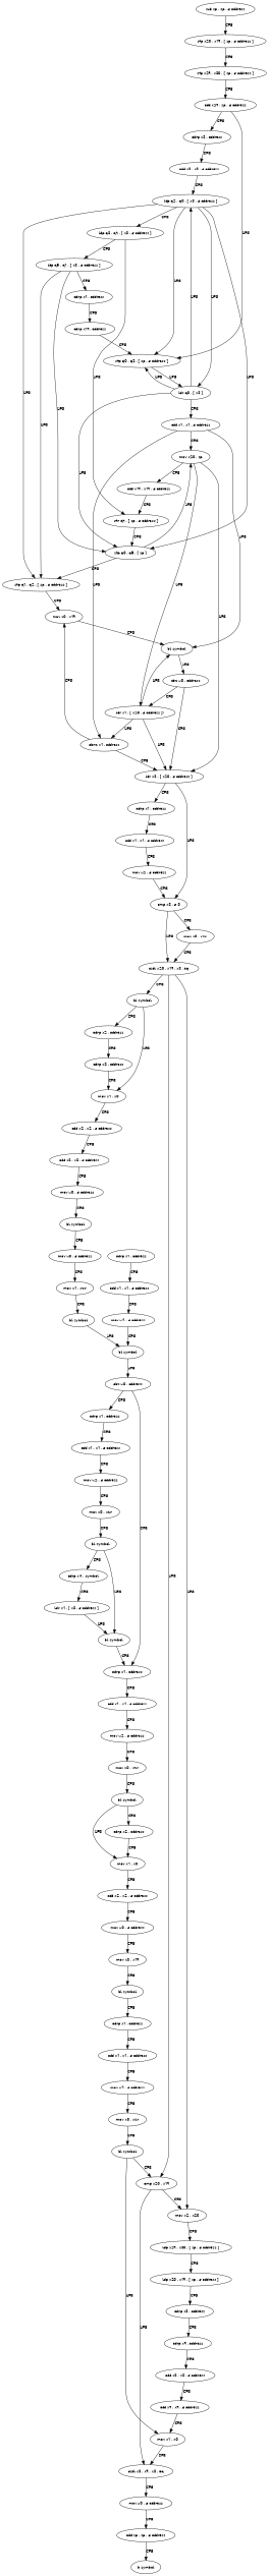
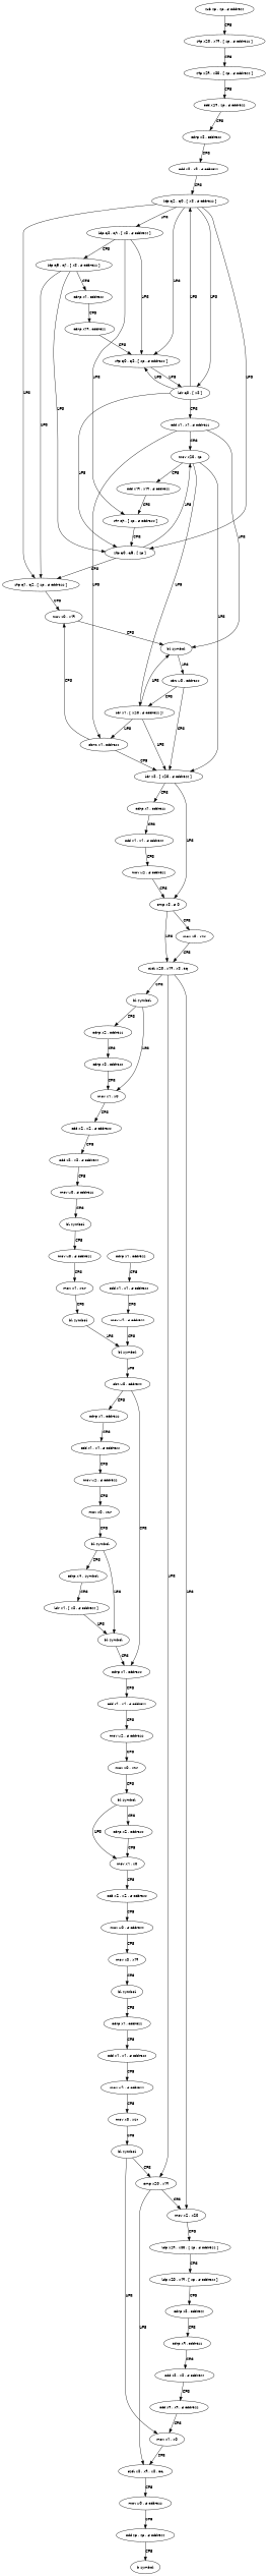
  digraph {
    fontname="Patrick Hand"
    node [fontname="Patrick Hand"]
    edge [fontname="Patrick Hand"]
    n1 [label="sub sp , sp , # address"]
    n2 [label="stp x20 , x19 , [ sp , # address ]"]
    n3 [label="stp x29 , x30 , [ sp , # address ]"]
    n4 [label="add x29 , sp , # address"]
    n5 [label="adrp x8 , address"]
    n6 [label="add x8 , x8 , # address"]
    n7 [label="ldp q2 , q0 , [ x8 , # address ]"]
    n8 [label="ldp q3 , q4 , [ x8 , # address ]"]
    n9 [label="stp q0 , q3 , [ sp , # address ]"]
    n10 [label="ldr q0 , [ x8 ]"]
    n11 [label="stp q0 , q5 , [ sp ]"]
    n12 [label="stp q1 , q2 , [ sp , # address ]"]
    n13 [label="ldp q5 , q1 , [ x8 , # address ]"]
    n14 [label="str q4 , [ sp , # address ]"]
    n15 [label="add x1 , x1 , # address"]
    n16 [label="mov x20 , sp"]
    n17 [label="mov x0 , x19"]
    n18 [label="adrp x1 , address"]
    n19 [label="adrp x19 , address"]
    n20 [label="cbnz x1 , address"]
    n21 [label="bl symbol"]
    n22 [label="add x19 , x19 , # address"]
    n23 [label="ldr x8 , [ x20 , # address ]"]
    n24 [label="ldr x1 , [ x20 , # address ]!"]
    n25 [label="cbz w0 , address"]
    n26 [label="adrp x1 , address"]
    n27 [label="cmp x8 , # 0"]
    n28 [label="add x1 , x1 , # address"]
    n29 [label="csel x20 , x19 , x8 , eq"]
    n30 [label="mov x0 , xzr"]
    n31 [label="bl symbol"]
    n32 [label="cmp x20 , x19"]
    n33 [label="mov x2 , x20"]
    n34 [label="mov w2 , # address"]
    n35 [label="adrp x2 , address"]
    n36 [label="mov x1 , x0"]
    n37 [label="csel x3 , x9 , x8 , eq"]
    n38 [label="ldp x29 , x30 , [ sp , # address ]"]
    n39 [label="adrp x3 , address"]
    n40 [label="add x2 , x2 , # address"]
    n41 [label="add x3 , x3 , # address"]
    n42 [label="mov w0 , # address"]
    n43 [label="bl symbol"]
    n44 [label="mov w0 , # address"]
    n45 [label="mov x1 , xzr"]
    n46 [label="bl symbol"]
    n47 [label="bl symbol"]
    n48 [label="cbz w0 , address"]
    n49 [label="adrp x1 , address"]
    n50 [label="add x1 , x1 , # address"]
    n51 [label="adrp x1 , address"]
    n52 [label="add x1 , x1 , # address"]
    n53 [label="mov w2 , # address"]
    n54 [label="mov w2 , # address"]
    n55 [label="mov x0 , xzr"]
    n56 [label="bl symbol"]
    n57 [label="adrp x2 , address"]
    n58 [label="mov x1 , x0"]
    n59 [label="add x2 , x2 , # address"]
    n60 [label="mov w0 , # address"]
    n61 [label="mov x3 , x19"]
    n62 [label="bl symbol"]
    n63 [label="adrp x1 , address"]
    n64 [label="add x1 , x1 , # address"]
    n65 [label="mov w2 , # address"]
    n66 [label="mov x0 , xzr"]
    n67 [label="bl symbol"]
    n68 [label="mov x1 , x0"]
    n69 [label="mov w0 , # address"]
    n70 [label="ldp x20 , x19 , [ sp , # address ]"]
    n71 [label="adrp x8 , address"]
    n72 [label="adrp x9 , address"]
    n73 [label="add x8 , x8 , # address"]
    n74 [label="add x9 , x9 , # address"]
    n75 [label="add sp , sp , # address"]
    n76 [label="b symbol"]
    n77 [label="adrp x1 , address"]
    n78 [label="add x1 , x1 , # address"]
    n79 [label="mov w2 , # address"]
    n80 [label="mov x0 , xzr"]
    n81 [label="bl symbol"]
    n82 [label="adrp x7 , symbol"]
    n83 [label="bl symbol"]
    n84 [label="ldr x1 , [ x8 , # address ]"]
    n1 -> n2 [label=CFG]
    n2 -> n3 [label=CFG]
    n3 -> n4 [label=CFG]
    n4 -> n5 [label=CFG]
    n5 -> n6 [label=CFG]
    n6 -> n7 [label=CFG]
-   n7 -> n8 [label=CFG]
+   n7 -> n8 [label=DFG]
    n7 -> n9 [label=DFG]
    n7 -> n10 [label=DFG]
    n7 -> n11 [label=DFG]
    n7 -> n12 [label=DFG]
-   n4 -> n9 [label=DFG]
+   n8 -> n9 [label=DFG]
    n8 -> n13 [label=CFG]
    n8 -> n14 [label=DFG]
    n9 -> n10 [label=DFG]
    n10 -> n7 [label=DFG]
    n10 -> n9 [label=DFG]
    n10 -> n11 [label=DFG]
    n10 -> n15 [label=CFG]
    n11 -> n12 [label=CFG]
    n11 -> n16 [label=DFG]
    n12 -> n17 [label=CFG]
    n13 -> n11 [label=DFG]
    n13 -> n12 [label=DFG]
    n13 -> n18 [label=CFG]
    n14 -> n11 [label=CFG]
    n15 -> n16 [label=CFG]
    n15 -> n20 [label=DFG]
    n15 -> n21 [label=DFG]
    n16 -> n22 [label=CFG]
    n16 -> n23 [label=DFG]
    n16 -> n24 [label=DFG]
    n17 -> n21 [label=CFG]
    n18 -> n19 [label=CFG]
    n19 -> n9 [label=CFG]
    n20 -> n17 [label=CFG]
    n20 -> n23 [label=CFG]
    n21 -> n25 [label=DFG]
    n22 -> n14 [label=CFG]
    n23 -> n26 [label=CFG]
    n23 -> n27 [label=DFG]
    n24 -> n20 [label=DFG]
    n24 -> n21 [label=DFG]
    n24 -> n23 [label=DFG]
    n25 -> n23 [label=CFG]
    n25 -> n24 [label=CFG]
    n26 -> n28 [label=CFG]
    n27 -> n29 [label=DFG]
    n27 -> n30 [label=CFG]
    n28 -> n34 [label=CFG]
    n29 -> n31 [label=CFG]
    n29 -> n32 [label=DFG]
    n29 -> n33 [label=DFG]
    n30 -> n29 [label=CFG]
    n31 -> n35 [label=CFG]
    n31 -> n36 [label=DFG]
    n32 -> n33 [label=CFG]
    n32 -> n37 [label=DFG]
    n33 -> n38 [label=CFG]
    n34 -> n27 [label=CFG]
    n35 -> n39 [label=CFG]
    n36 -> n40 [label=CFG]
    n37 -> n69 [label=CFG]
    n38 -> n70 [label=CFG]
    n39 -> n36 [label=CFG]
    n40 -> n41 [label=CFG]
    n41 -> n42 [label=CFG]
    n42 -> n43 [label=CFG]
    n43 -> n44 [label=CFG]
    n44 -> n45 [label=CFG]
    n45 -> n46 [label=CFG]
    n46 -> n47 [label=DFG]
    n47 -> n48 [label=DFG]
    n48 -> n49 [label=CFG]
    n48 -> n77 [label=CFG]
    n49 -> n50 [label=CFG]
    n50 -> n53 [label=CFG]
    n51 -> n52 [label=CFG]
    n52 -> n54 [label=CFG]
    n53 -> n55 [label=CFG]
    n54 -> n47 [label=CFG]
    n55 -> n56 [label=CFG]
    n56 -> n57 [label=CFG]
    n56 -> n58 [label=DFG]
    n57 -> n58 [label=CFG]
    n58 -> n59 [label=CFG]
    n59 -> n60 [label=CFG]
    n60 -> n61 [label=CFG]
    n61 -> n62 [label=CFG]
    n62 -> n63 [label=CFG]
    n63 -> n64 [label=CFG]
    n64 -> n65 [label=CFG]
    n65 -> n66 [label=CFG]
    n66 -> n67 [label=CFG]
    n67 -> n32 [label=CFG]
    n67 -> n68 [label=DFG]
    n68 -> n37 [label=CFG]
    n69 -> n75 [label=CFG]
    n70 -> n71 [label=CFG]
    n71 -> n72 [label=CFG]
    n72 -> n73 [label=CFG]
    n73 -> n74 [label=CFG]
    n74 -> n68 [label=CFG]
    n75 -> n76 [label=CFG]
    n77 -> n78 [label=CFG]
    n78 -> n79 [label=CFG]
    n79 -> n80 [label=CFG]
    n80 -> n81 [label=CFG]
    n81 -> n82 [label=CFG]
    n81 -> n83 [label=DFG]
    n82 -> n84 [label=CFG]
    n83 -> n49 [label=CFG]
    n84 -> n83 [label=DFG]
  }
